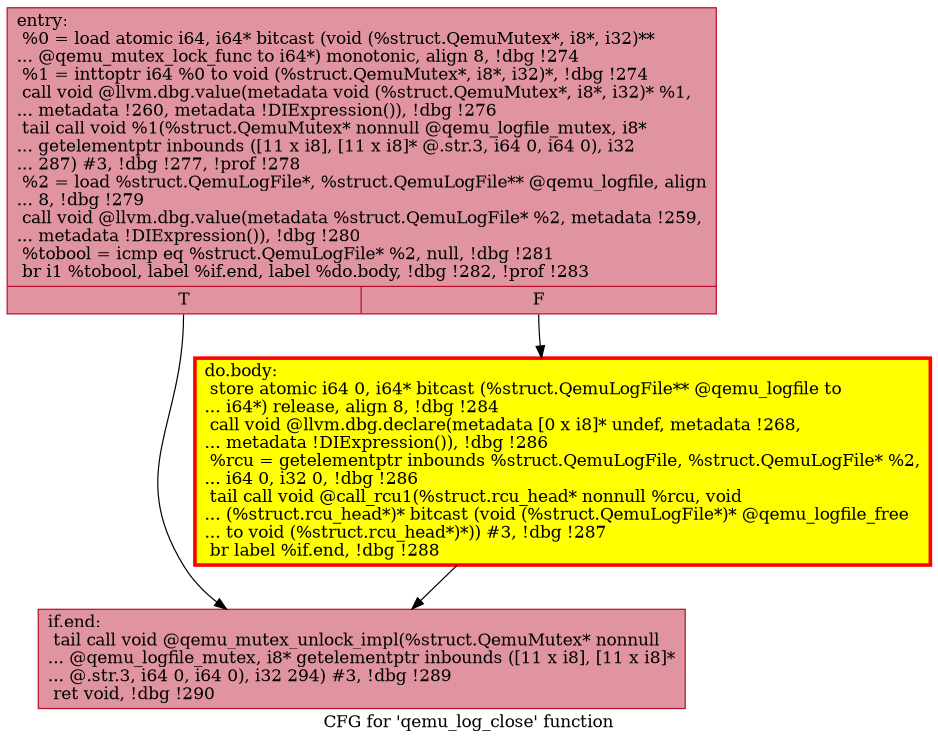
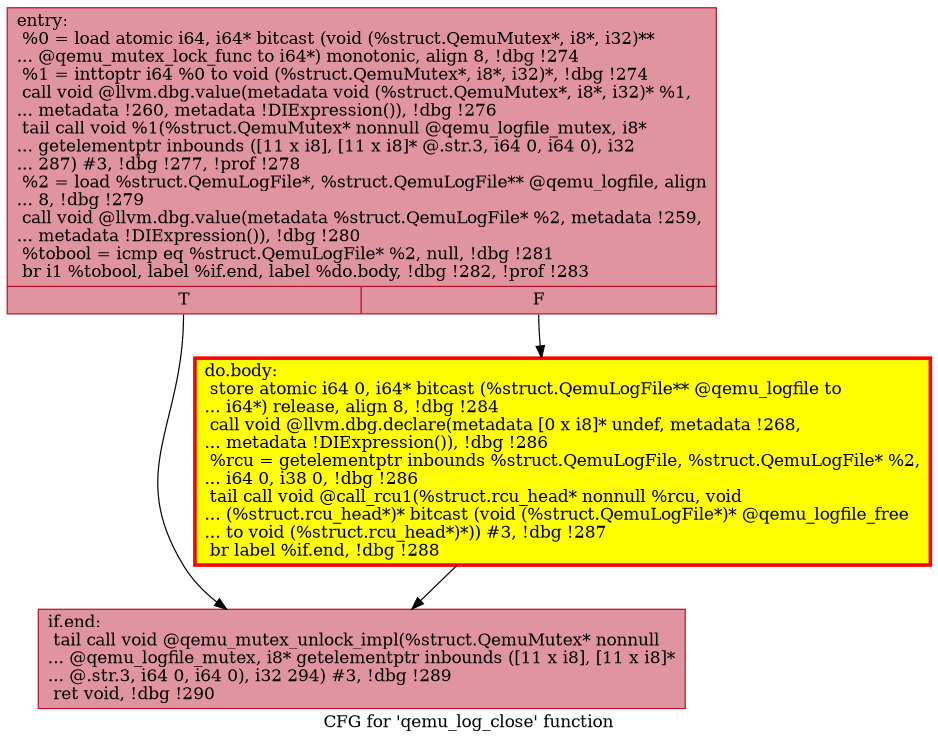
  digraph {
    label="CFG for 'qemu_log_close' function"
    node [color="#b70d28ff" fillcolor="#b70d2870" shape=record style=filled]
    n1 [label="{entry:\l  %0 = load atomic i64, i64* bitcast (void (%struct.QemuMutex*, i8*, i32)**\l... @qemu_mutex_lock_func to i64*) monotonic, align 8, !dbg !274\l  %1 = inttoptr i64 %0 to void (%struct.QemuMutex*, i8*, i32)*, !dbg !274\l  call void @llvm.dbg.value(metadata void (%struct.QemuMutex*, i8*, i32)* %1,\l... metadata !260, metadata !DIExpression()), !dbg !276\l  tail call void %1(%struct.QemuMutex* nonnull @qemu_logfile_mutex, i8*\l... getelementptr inbounds ([11 x i8], [11 x i8]* @.str.3, i64 0, i64 0), i32\l... 287) #3, !dbg !277, !prof !278\l  %2 = load %struct.QemuLogFile*, %struct.QemuLogFile** @qemu_logfile, align\l... 8, !dbg !279\l  call void @llvm.dbg.value(metadata %struct.QemuLogFile* %2, metadata !259,\l... metadata !DIExpression()), !dbg !280\l  %tobool = icmp eq %struct.QemuLogFile* %2, null, !dbg !281\l  br i1 %tobool, label %if.end, label %do.body, !dbg !282, !prof !283\l|{<s0>T|<s1>F}}"]
    n2 [label="{if.end:                                           \l  tail call void @qemu_mutex_unlock_impl(%struct.QemuMutex* nonnull\l... @qemu_logfile_mutex, i8* getelementptr inbounds ([11 x i8], [11 x i8]*\l... @.str.3, i64 0, i64 0), i32 294) #3, !dbg !289\l  ret void, !dbg !290\l}"]
-   n3 [color=red fillcolor=yellow label="{do.body:                                          \l  store atomic i64 0, i64* bitcast (%struct.QemuLogFile** @qemu_logfile to\l... i64*) release, align 8, !dbg !284\l  call void @llvm.dbg.declare(metadata [0 x i8]* undef, metadata !268,\l... metadata !DIExpression()), !dbg !286\l  %rcu = getelementptr inbounds %struct.QemuLogFile, %struct.QemuLogFile* %2,\l... i64 0, i32 0, !dbg !286\l  tail call void @call_rcu1(%struct.rcu_head* nonnull %rcu, void\l... (%struct.rcu_head*)* bitcast (void (%struct.QemuLogFile*)* @qemu_logfile_free\l... to void (%struct.rcu_head*)*)) #3, !dbg !287\l  br label %if.end, !dbg !288\l}" penwidth=3.0]
+   n3 [color=red fillcolor=yellow label="{do.body:                                          \l  store atomic i64 0, i64* bitcast (%struct.QemuLogFile** @qemu_logfile to\l... i64*) release, align 8, !dbg !284\l  call void @llvm.dbg.declare(metadata [0 x i8]* undef, metadata !268,\l... metadata !DIExpression()), !dbg !286\l  %rcu = getelementptr inbounds %struct.QemuLogFile, %struct.QemuLogFile* %2,\l... i64 0, i38 0, !dbg !286\l  tail call void @call_rcu1(%struct.rcu_head* nonnull %rcu, void\l... (%struct.rcu_head*)* bitcast (void (%struct.QemuLogFile*)* @qemu_logfile_free\l... to void (%struct.rcu_head*)*)) #3, !dbg !287\l  br label %if.end, !dbg !288\l}" penwidth=3.0]
    n1 -> n2 [tailport=s0]
    n1 -> n3 [tailport=s1]
    n3 -> n2
  }
